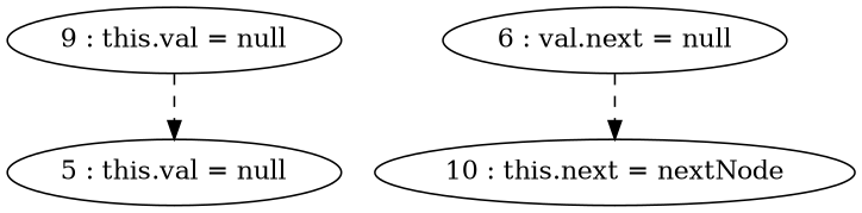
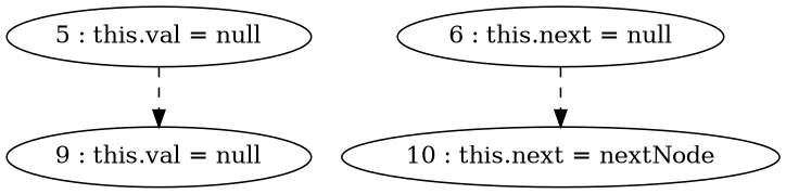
  digraph {
    fontname="DejaVu Serif"
    node [fontname="DejaVu Serif"]
    edge [fontname="DejaVu Serif" style=dashed]
    n1 [label="9 : this.val = null"]
    "5 : this.val = null"
-   "6 : this.next = null" [label="6 : val.next = null"]
+   "6 : this.next = null"
    "10 : this.next = nextNode"
-   n1 -> "5 : this.val = null"
+   "5 : this.val = null" -> n1
    "6 : this.next = null" -> "10 : this.next = nextNode"
  }
